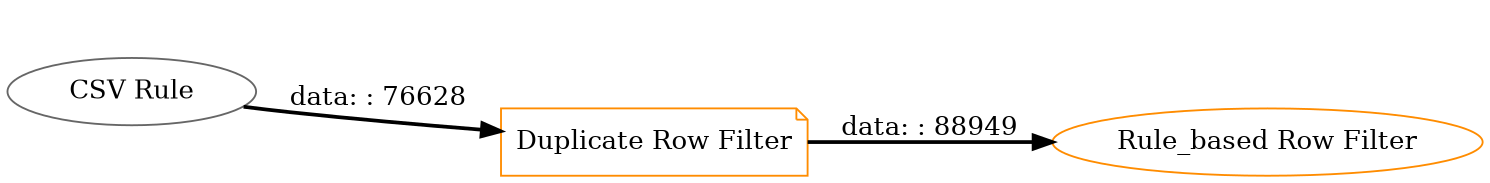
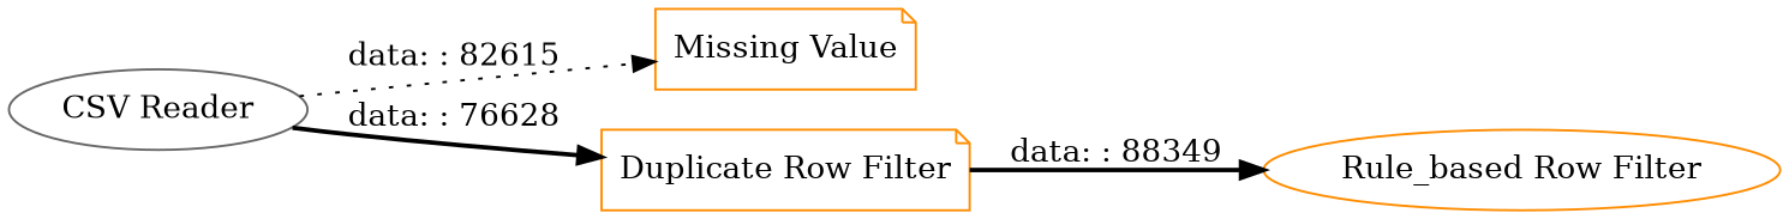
  digraph {
    rankdir=LR
    node [color=darkorange shape=note]
    edge [style=bold]
+   n1 [label="Missing Value"]
    n2 [label="Duplicate Row Filter"]
    n3 [label="Rule_based Row Filter" shape=ellipse]
-   n4 [color=gray40 label="CSV Rule" shape=ellipse]
-   n2 -> n3 [label="data: : 88949"]
+   n4 [color=gray40 label="CSV Reader" shape=ellipse]
+   n2 -> n3 [label="data: : 88349"]
+   n4 -> n1 [label="data: : 82615" style=dotted]
    n4 -> n2 [label="data: : 76628"]
  }
